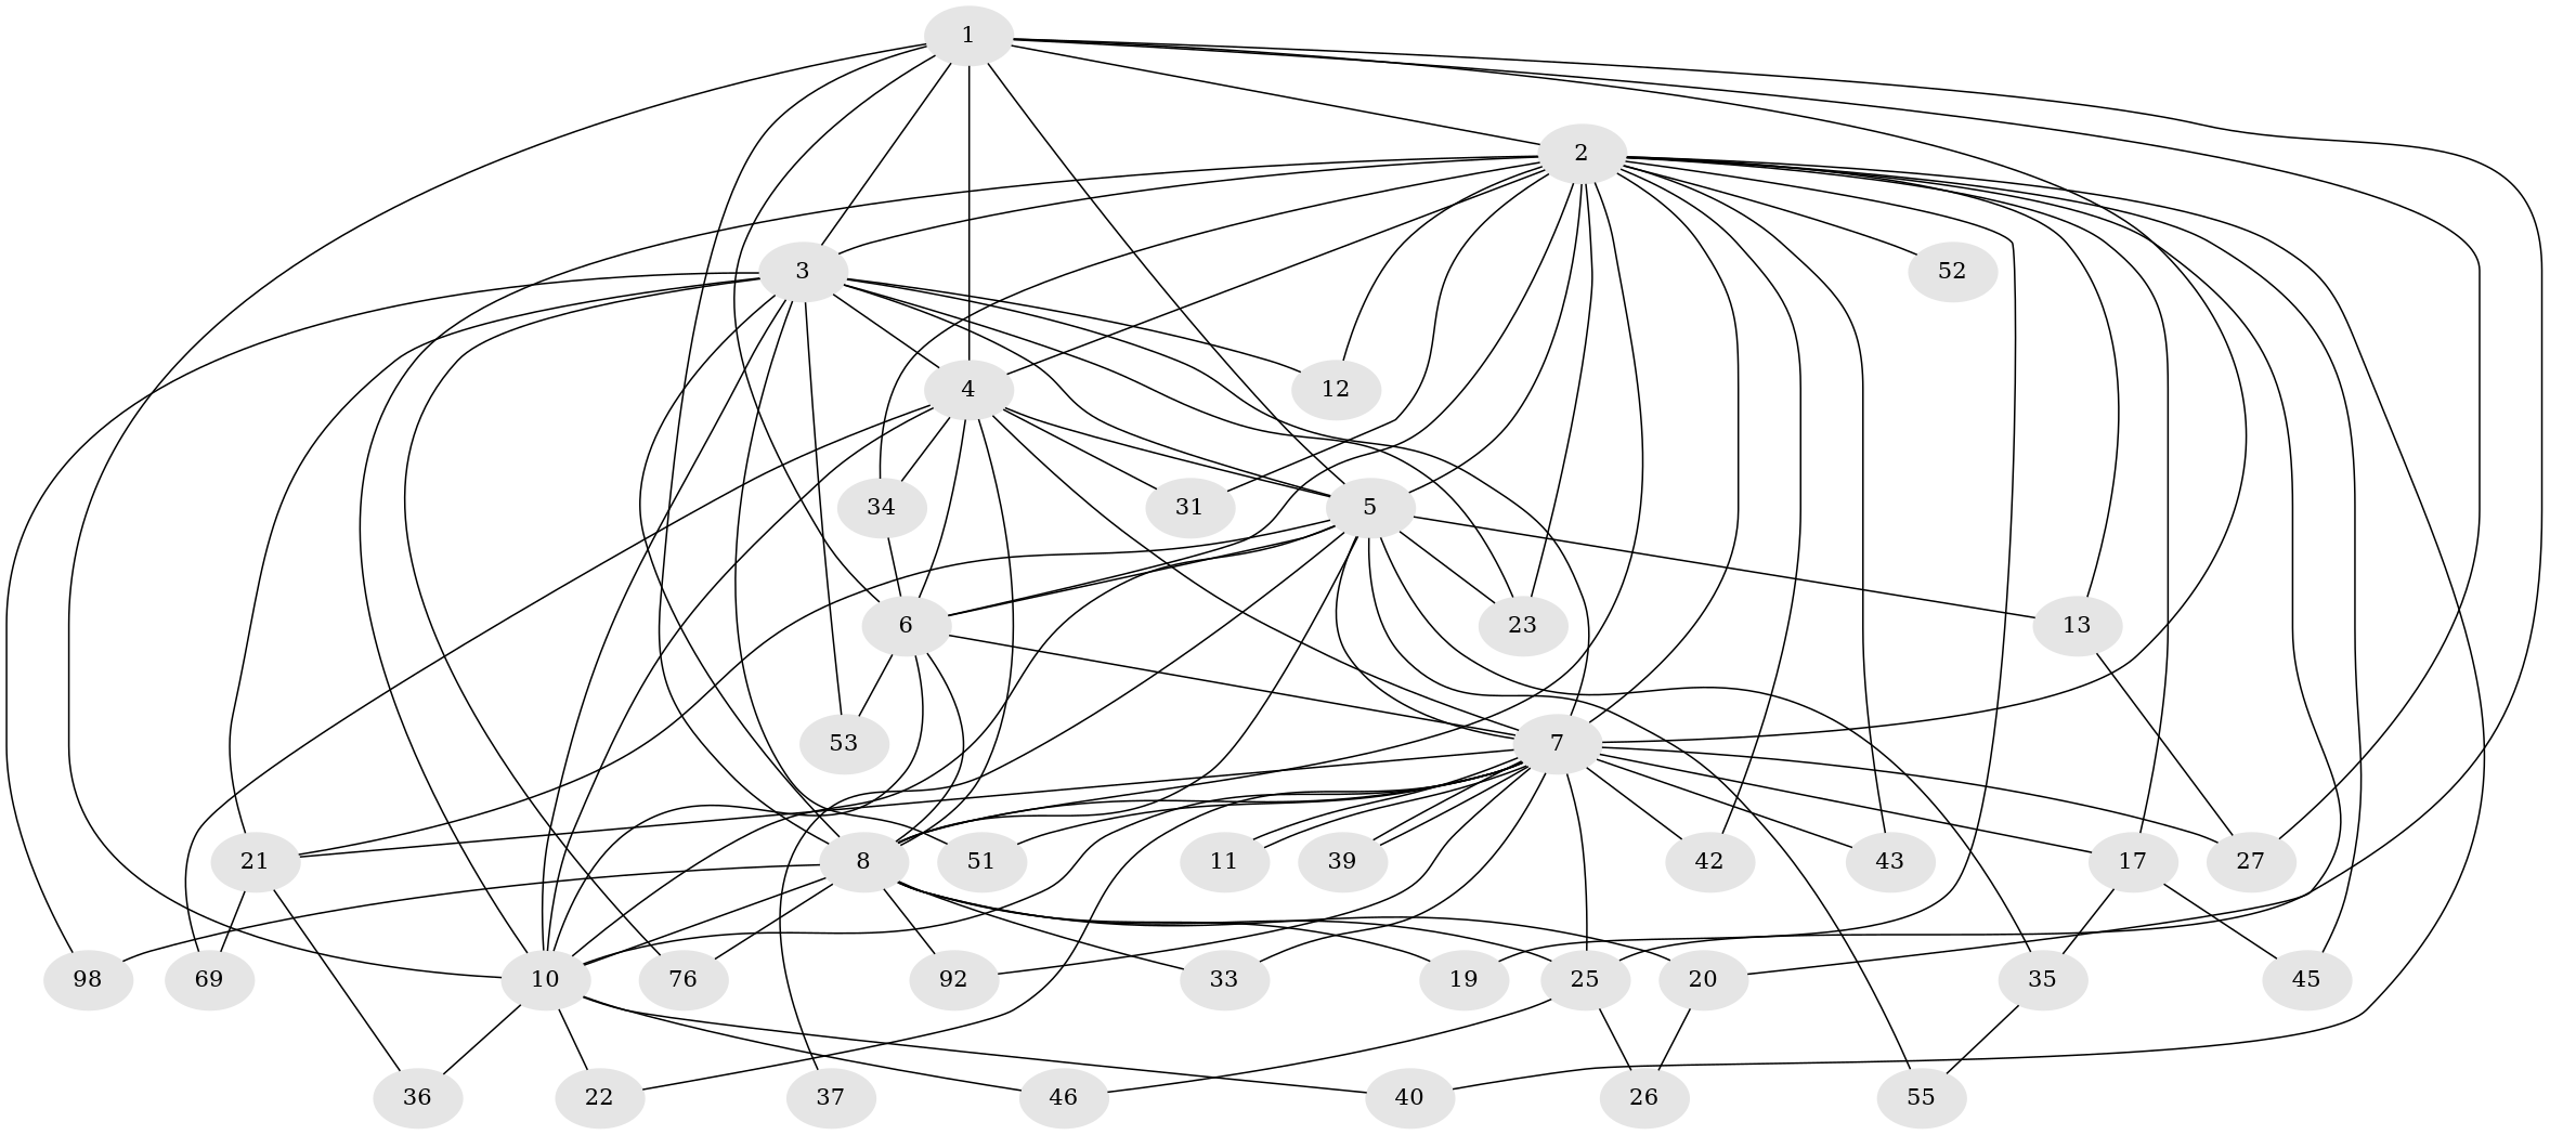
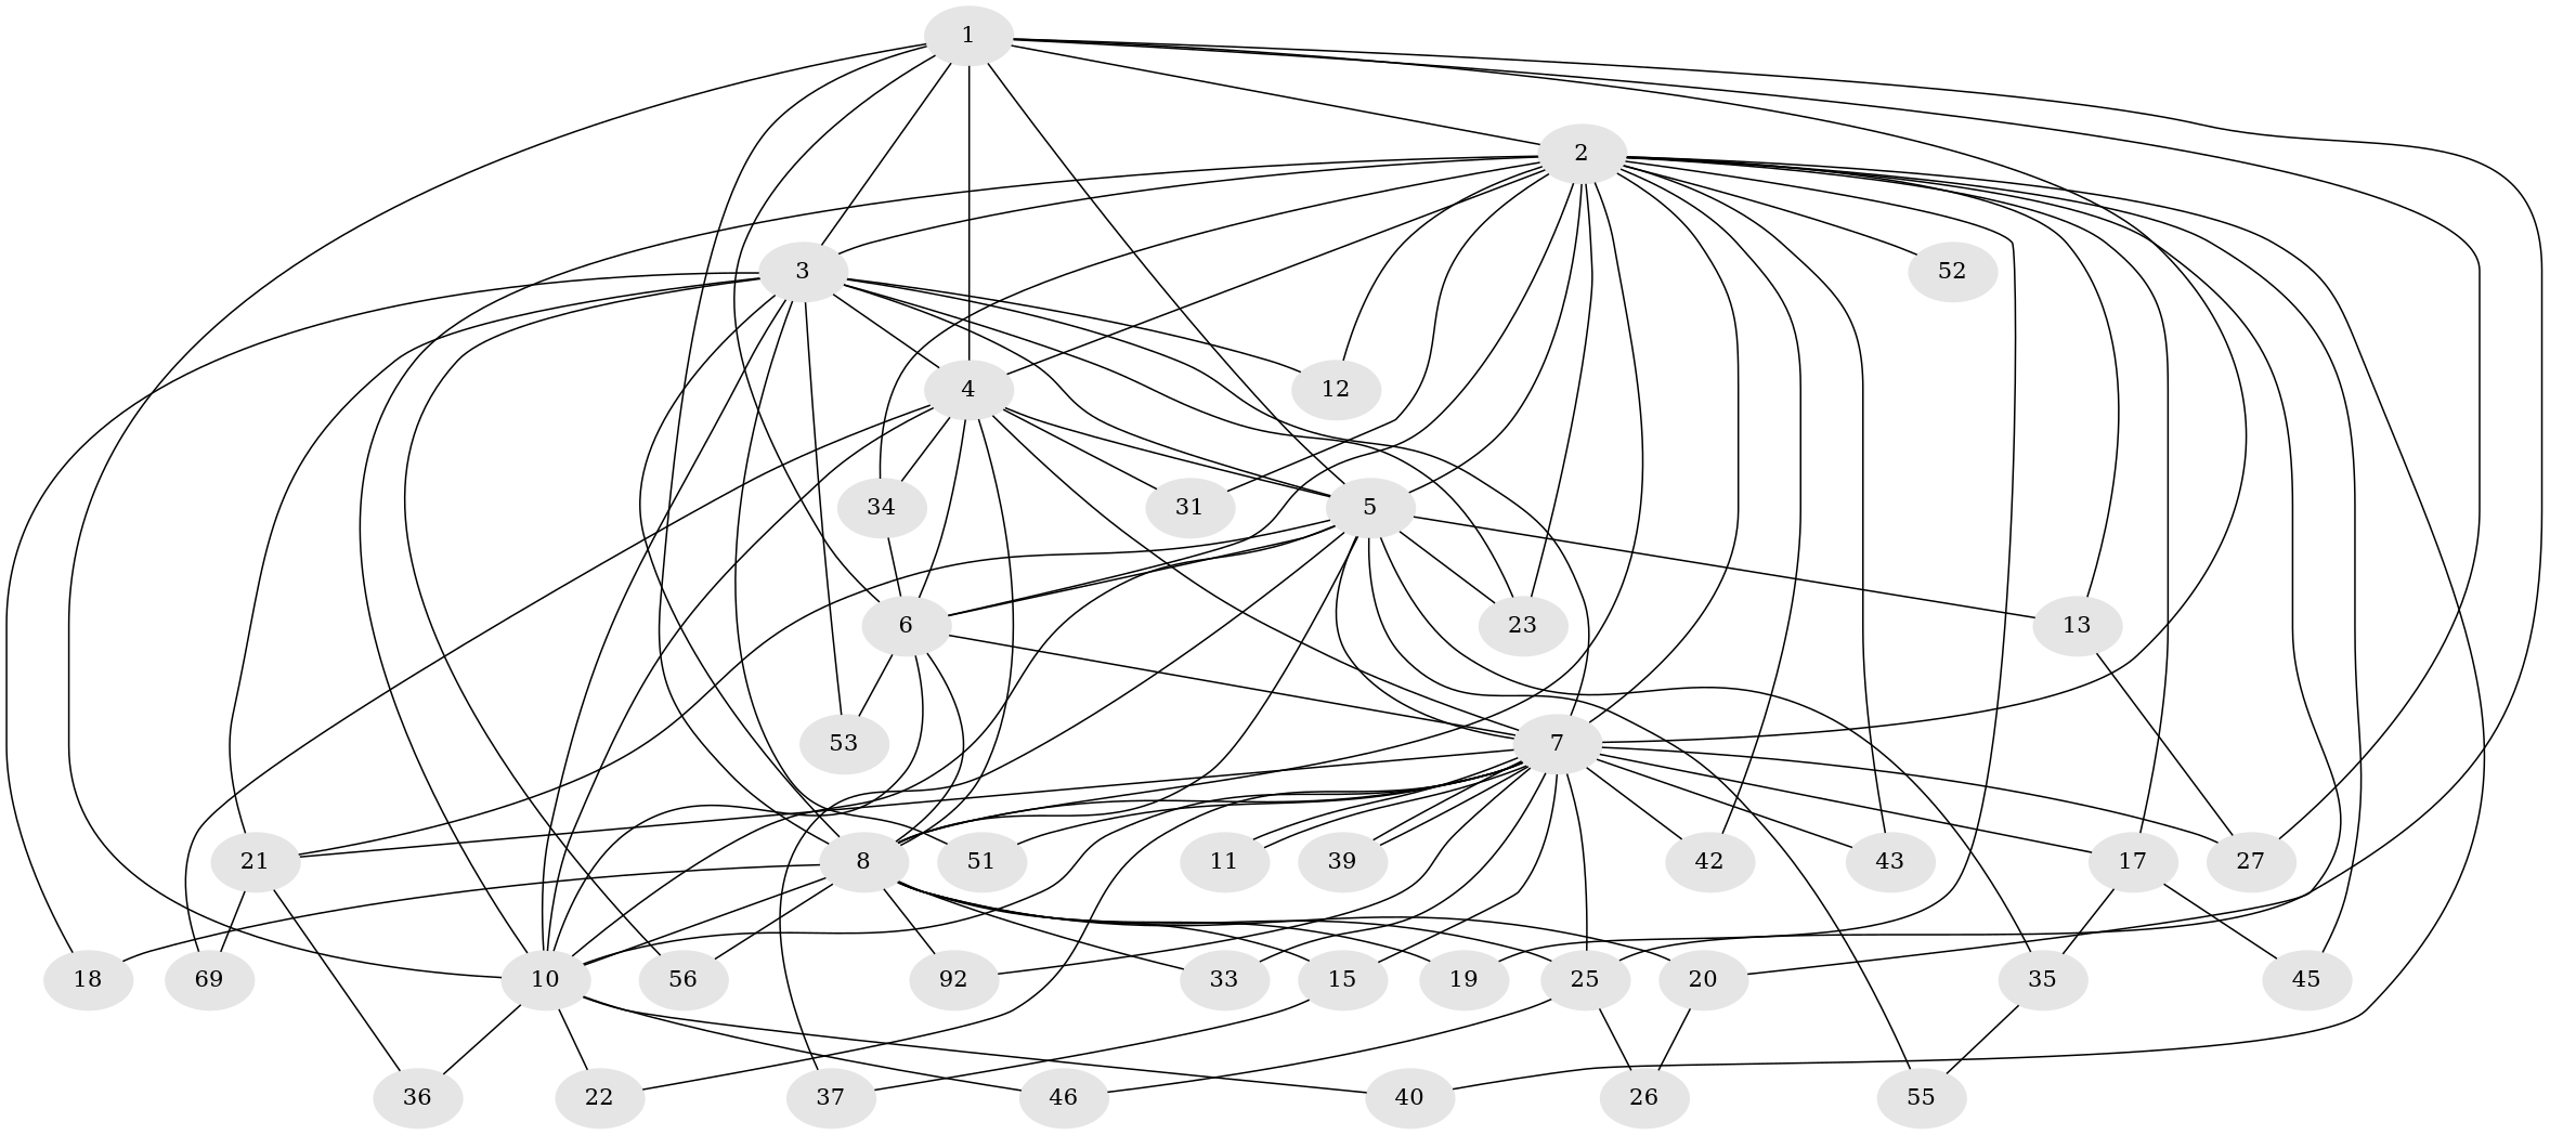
  graph {
    node [color=gray90 style=filled]
    1 [super="+48"]
    2 [super="+44"]
    3 [super="+9"]
    4 [super="+29"]
    5 [super="+38"]
    6 [super="+50"]
    7 [super="+16"]
    8 [super="+54"]
    10 [super="+14"]
    25
    27 [super="+58"]
    12
    13 [super="+30"]
    17 [super="+28"]
    19
    20
    23 [super="+41"]
    31
    34
    40
    42
    43
    45
    52
-   18 [label=98]
+   18
    21 [super="+24"]
    51
    53
-   56 [label=76]
+   56
    n30 [label=69]
    35 [super="+57"]
    37
    55
    11
+   15
    22
    n37 [label=92]
    33
    39
    36
    46
    26
    1 -- 2
    1 -- 3 [weight=2]
    1 -- 4 [weight=2]
    1 -- 5
    1 -- 6
    1 -- 7 [weight=2]
    1 -- 8
    1 -- 10
    1 -- 25
    1 -- 27
    2 -- 3 [weight=2]
    2 -- 4 [weight=2]
    2 -- 5
    2 -- 6 [weight=2]
    2 -- 7
    2 -- 8
    2 -- 10 [weight=2]
    2 -- 12
    2 -- 13 [weight=2]
    2 -- 17
    2 -- 19
    2 -- 20
    2 -- 23
    2 -- 31
    2 -- 34
    2 -- 40
    2 -- 42
    2 -- 43
    2 -- 45
    2 -- 52
    3 -- 4 [weight=2]
    3 -- 5 [weight=3]
    3 -- 7 [weight=2]
    3 -- 8 [weight=3]
    3 -- 10 [weight=2]
    3 -- 12
    3 -- 23
    3 -- 18
    3 -- 21
    3 -- 51
    3 -- 53
    3 -- 56
    4 -- 5
    4 -- 6
    4 -- 7
    4 -- 8
    4 -- 10
    4 -- 31
    4 -- 34
    4 -- n30
    5 -- 6
    5 -- 7
    5 -- 8
    5 -- 10
    5 -- 13
    5 -- 23
    5 -- 21
    5 -- 35 [weight=2]
    5 -- 37
    5 -- 55
    6 -- 7
    6 -- 8
    6 -- 10
    6 -- 53
    7 -- 8
    7 -- 10
    7 -- 25
    7 -- 27
    7 -- 17 [weight=2]
    7 -- 42
    7 -- 43
    7 -- 21
    7 -- 51
    7 -- 11
    7 -- 11
+   7 -- 15
    7 -- 22
    7 -- n37
    7 -- 33
    7 -- 39
    7 -- 39
    8 -- 10
    8 -- 25
    8 -- 19
    8 -- 20
    8 -- 18
    8 -- 56
+   8 -- 15
    8 -- n37
    8 -- 33
    10 -- 40
    10 -- 22
    10 -- 36
    10 -- 46
    25 -- 46
    25 -- 26
    13 -- 27
    17 -- 45
    17 -- 35
    20 -- 26
    34 -- 6 [weight=2]
    21 -- n30
    21 -- 36
    35 -- 55
+   15 -- 37
  }
